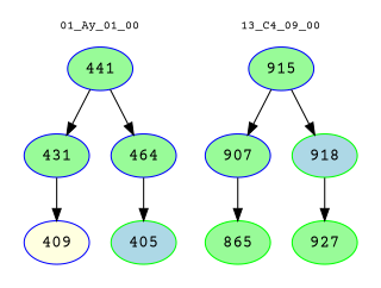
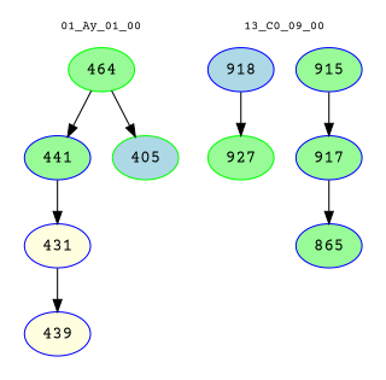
  digraph {
    fontname="Courier Prime"
    node [color=blue fillcolor=palegreen fontname="Courier Prime" style=filled]
    edge [color=black fontname="Courier Prime"]
-   n1 [label=431]
-   n2 [fillcolor=lightyellow label=409]
+   n1 [fillcolor=lightyellow label=431]
+   n2 [fillcolor=lightyellow label=439]
    n3 [label=441]
    n4 [color=green fillcolor=lightblue label=405]
-   n5 [label=464]
+   n5 [color=green label=464]
    n6 [label=915]
-   n7 [label=907]
-   n8 [color=green fillcolor=lightblue label=918]
-   n9 [color=green label=865]
+   n7 [label=917]
+   n8 [fillcolor=lightblue label=918]
+   n9 [label=865]
    n10 [color=green label=927]
    subgraph cluster_1 {
      color=white
      fontsize=10
      label="01_Ay_01_00"
      n1
      n2
      n3
      n4
      n5
    }
    subgraph cluster_2 {
      color=white
      fontsize=10
-     label="13_C4_09_00"
+     label="13_C0_09_00"
      n6
      n7
      n8
      n9
      n10
    }
    n1 -> n2
    n3 -> n1
-   n3 -> n5
+   n5 -> n3
    n5 -> n4
    n6 -> n7
-   n6 -> n8
    n7 -> n9
    n8 -> n10
  }
